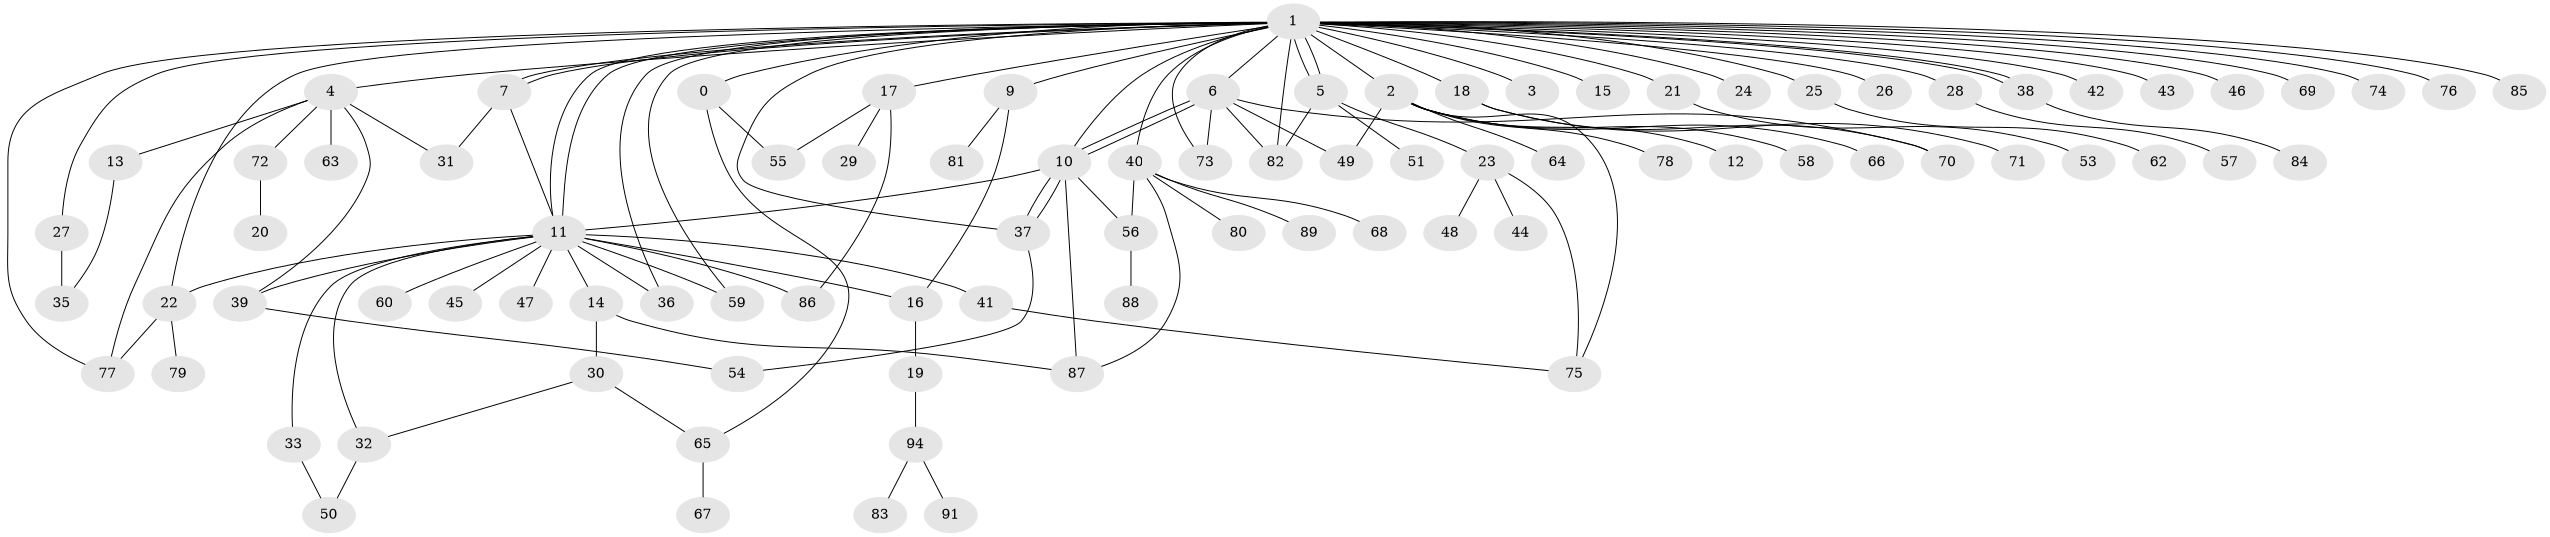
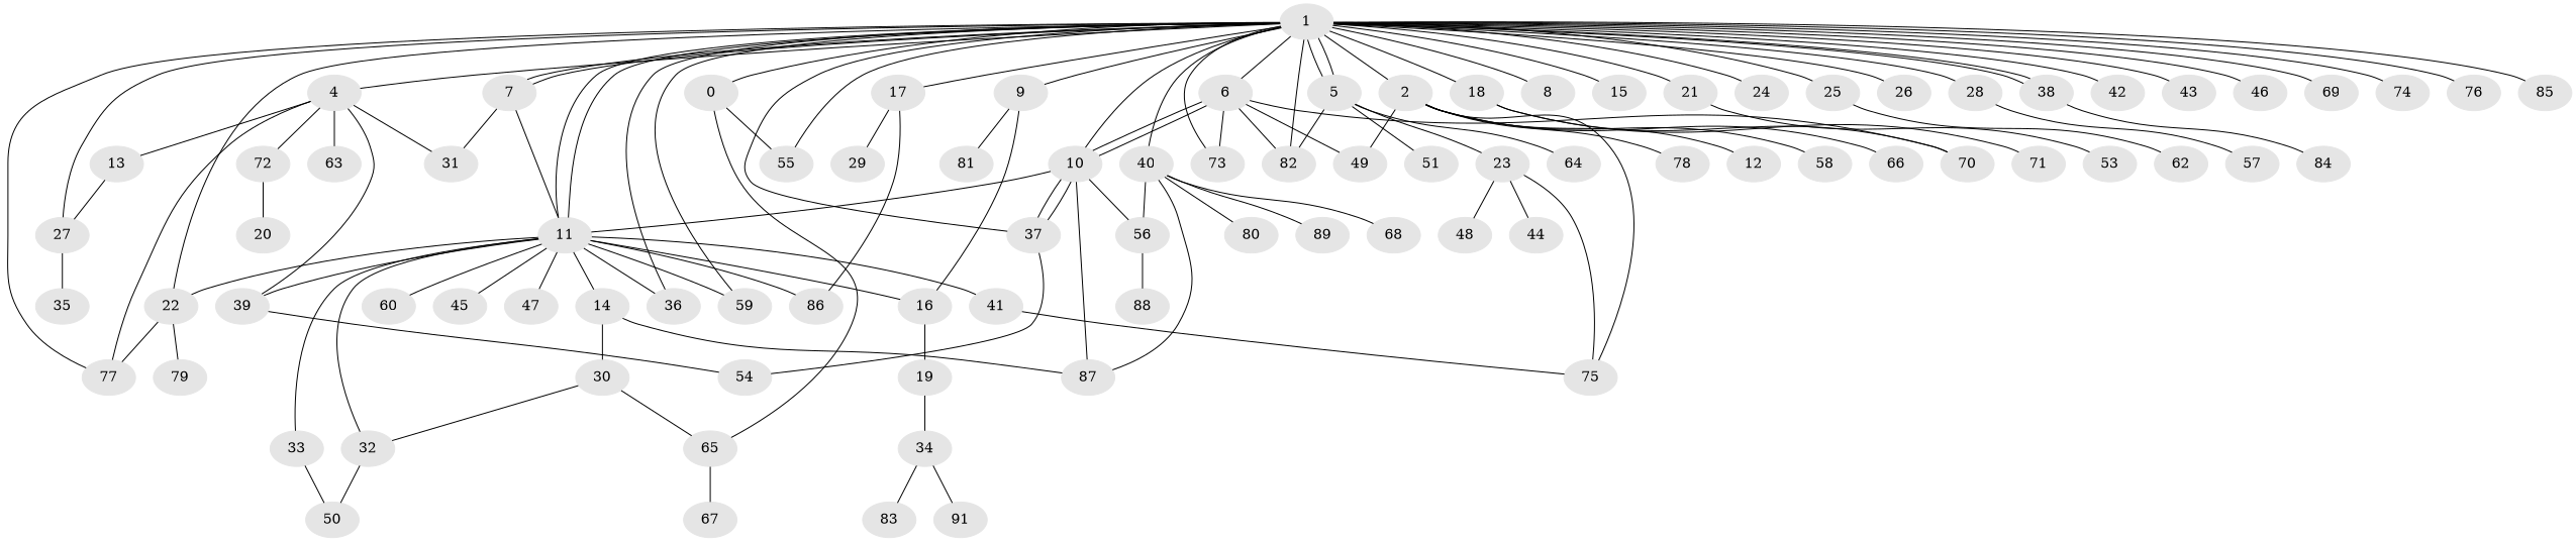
  graph {
    node [color=gray90 style=filled]
    1
    2
    n3 [label=0]
    4
    5
    6
    7
-   8 [label=3]
+   8
    9
    10
    11
    15
    17
    18
    21
    22
    24
    25
    26
    27
    28
    36
    37
    38
    40
    42
    43
    46
    55
    59
    69
    73
    74
    76
    77
    82
    85
    12
    49
    58
    64
    66
    75
    78
    65
    13
    31
    39
    63
    72
    23
    51
    70
    16
    81
    56
    87
    14
    32
    33
    41
    45
    47
    60
    86
    29
    71
    53
    79
    62
    35
    57
    54
    84
    68
    80
    89
    67
    20
    44
    48
    19
    88
    30
    50
-   34 [label=94]
+   34
    n87 [label=91]
    83
    1 -- 2
    1 -- n3
    1 -- 4
    1 -- 5
    1 -- 5
    1 -- 6
    1 -- 7
    1 -- 7
    1 -- 8
    1 -- 9
    1 -- 10
    1 -- 11
    1 -- 11
    1 -- 15
    1 -- 17
    1 -- 18
    1 -- 21
    1 -- 22
    1 -- 24
    1 -- 25
    1 -- 26
    1 -- 27
    1 -- 28
    1 -- 36
    1 -- 37
    1 -- 38
    1 -- 38
    1 -- 40
    1 -- 42
    1 -- 43
    1 -- 46
-   17 -- 55
+   1 -- 55
    1 -- 59
    1 -- 69
    1 -- 73
    1 -- 74
    1 -- 76
    1 -- 77
    1 -- 82
    1 -- 85
    2 -- 12
    2 -- 49
    2 -- 58
-   2 -- 64
+   5 -- 64
    2 -- 66
    2 -- 75
    2 -- 78
    n3 -- 55
    n3 -- 65
    4 -- 77
    4 -- 13
    4 -- 31
    4 -- 39
    4 -- 63
    4 -- 72
    5 -- 82
    5 -- 23
    5 -- 51
    6 -- 10
    6 -- 10
    6 -- 73
    6 -- 82
    6 -- 49
    6 -- 70
    7 -- 11
    7 -- 31
    9 -- 16
    9 -- 81
    10 -- 11
    10 -- 37
    10 -- 37
    10 -- 56
    10 -- 87
    11 -- 22
    11 -- 36
    11 -- 59
    11 -- 39
    11 -- 16
    11 -- 14
    11 -- 32
    11 -- 33
    11 -- 41
    11 -- 45
    11 -- 47
    11 -- 60
    11 -- 86
    17 -- 86
    17 -- 29
    18 -- 70
    18 -- 71
    21 -- 53
    22 -- 77
    22 -- 79
    25 -- 62
    27 -- 35
    28 -- 57
    37 -- 54
    38 -- 84
    40 -- 56
    40 -- 87
    40 -- 68
    40 -- 80
    40 -- 89
    65 -- 67
-   13 -- 35
+   13 -- 27
    39 -- 54
    72 -- 20
    23 -- 75
    23 -- 44
    23 -- 48
    16 -- 19
    56 -- 88
    14 -- 87
    14 -- 30
    32 -- 50
    33 -- 50
    41 -- 75
    19 -- 34
    30 -- 65
    30 -- 32
    34 -- n87
    34 -- 83
  }
